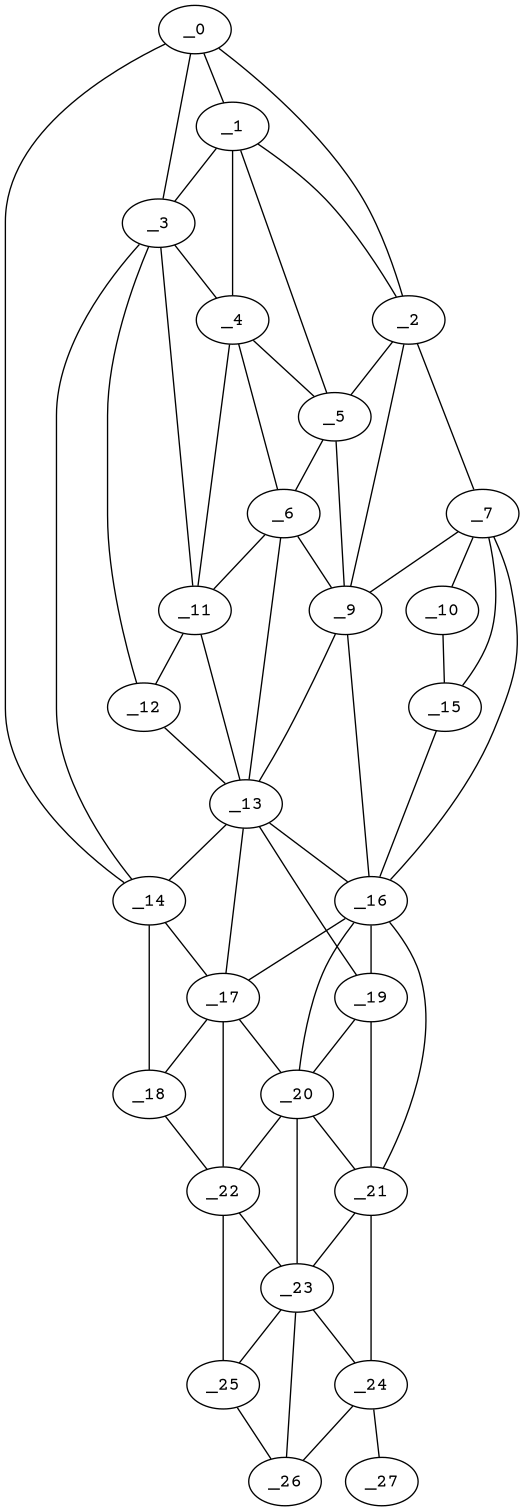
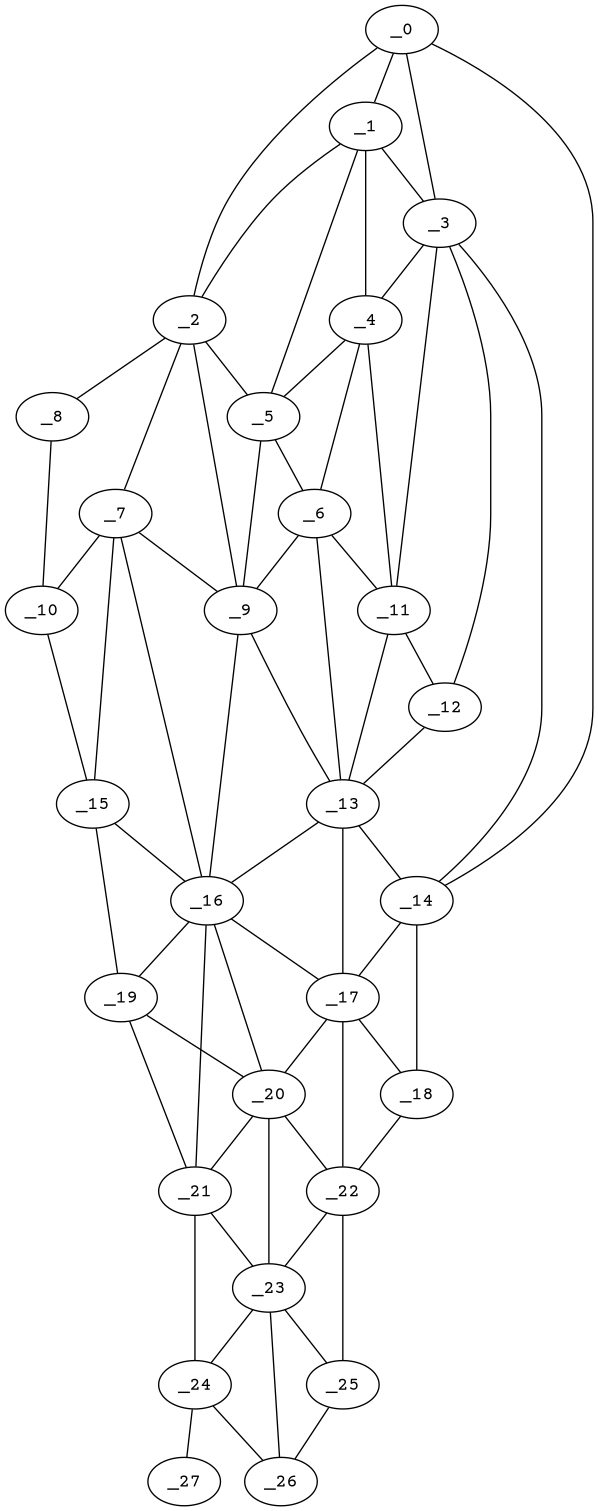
  graph {
    fontname="Courier Prime"
    node [fontname="Courier Prime" y=25]
    edge [fontname="Courier Prime" valence=2]
    _0 [x=9]
    _1 [x=19 y=39]
    _2 [x=25 y=85]
    _3 [x=27]
    _14 [x=66 y=22]
    _4 [x=32 y=29]
    _5 [x=34 y=57]
    _7 [x=44 y=92]
+   _8 [x=45 y=106]
    _9 [x=47 y=79]
    _11 [x=52 y=27]
    _12 [x=57]
    _17 [x=78 y=51]
    _18 [x=87]
    _6 [x=40 y=55]
    _10 [x=50 y=107]
    _15 [x=67 y=106]
    _16 [x=73 y=94]
    _13 [x=62 y=52]
    _20 [x=95 y=89]
    _22 [x=103 y=50]
    _19 [x=91 y=94]
    _21 [x=100 y=103]
    _23 [x=110 y=84]
    _24 [x=116 y=101]
    _25 [x=117 y=73]
    _26 [x=122 y=86]
    _27 [x=123 y=100]
    _0 -- _1
    _0 -- _2 [valence=1]
    _0 -- _3 [valence=1]
    _0 -- _14 [valence=1]
    _1 -- _2
    _1 -- _3
    _1 -- _4 [valence=1]
    _1 -- _5
    _2 -- _5
    _2 -- _7 [valence=1]
+   _2 -- _8 [valence=1]
    _2 -- _9
    _3 -- _14
    _3 -- _4
    _3 -- _11
    _3 -- _12 [valence=1]
    _14 -- _17 [valence=1]
    _14 -- _18 [valence=1]
    _4 -- _5 [valence=1]
    _4 -- _11 [valence=1]
    _4 -- _6
    _5 -- _9
    _5 -- _6
    _7 -- _9
    _7 -- _10
    _7 -- _15
    _7 -- _16
+   _8 -- _10 [valence=1]
    _9 -- _16
    _9 -- _13
    _11 -- _12
    _11 -- _13 [valence=1]
    _12 -- _13
    _17 -- _18
    _17 -- _20 [valence=1]
    _17 -- _22
    _18 -- _22 [valence=1]
    _6 -- _9
    _6 -- _11 [valence=1]
    _6 -- _13
    _10 -- _15 [valence=1]
    _15 -- _16
-   _13 -- _19
+   _15 -- _19
    _16 -- _17
    _16 -- _20 [valence=1]
    _16 -- _19
    _16 -- _21 [valence=1]
    _13 -- _14
    _13 -- _17
    _13 -- _16
    _20 -- _22
    _20 -- _21
    _20 -- _23
    _22 -- _23
    _22 -- _25 [valence=1]
    _19 -- _20
    _19 -- _21
    _21 -- _23
    _21 -- _24 [valence=1]
    _23 -- _24
    _23 -- _25
    _23 -- _26
    _24 -- _26
    _24 -- _27 [valence=1]
    _25 -- _26 [valence=1]
  }
